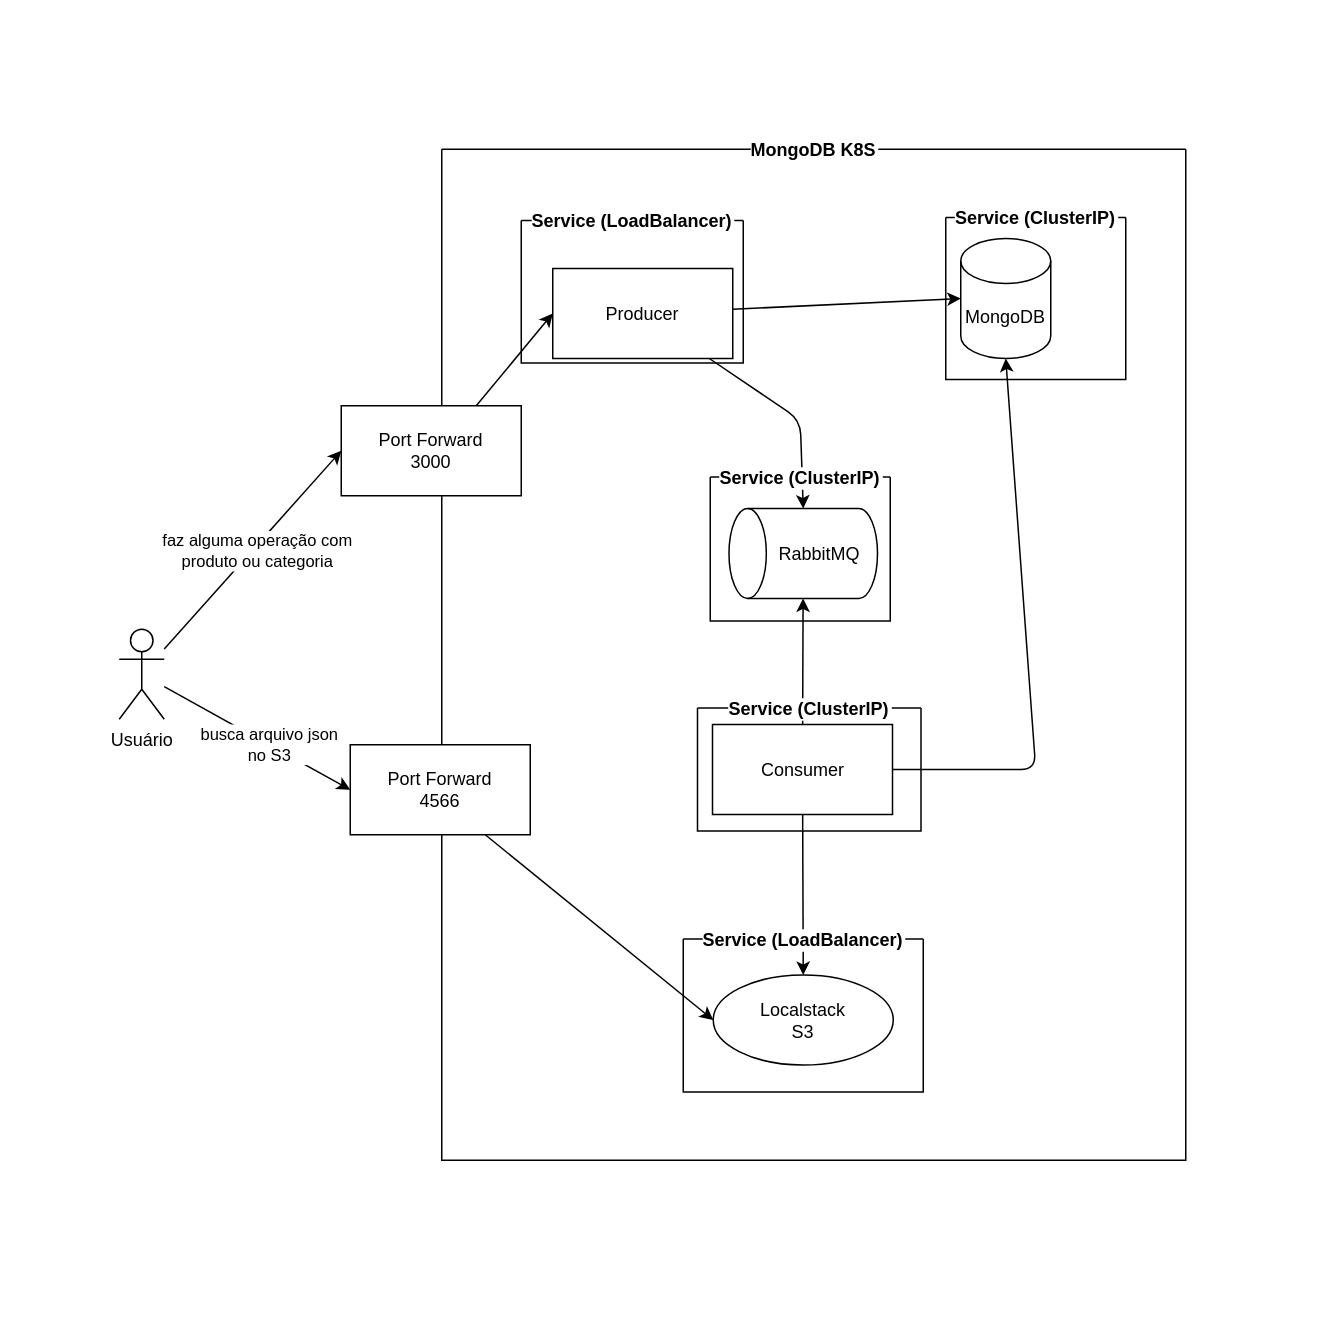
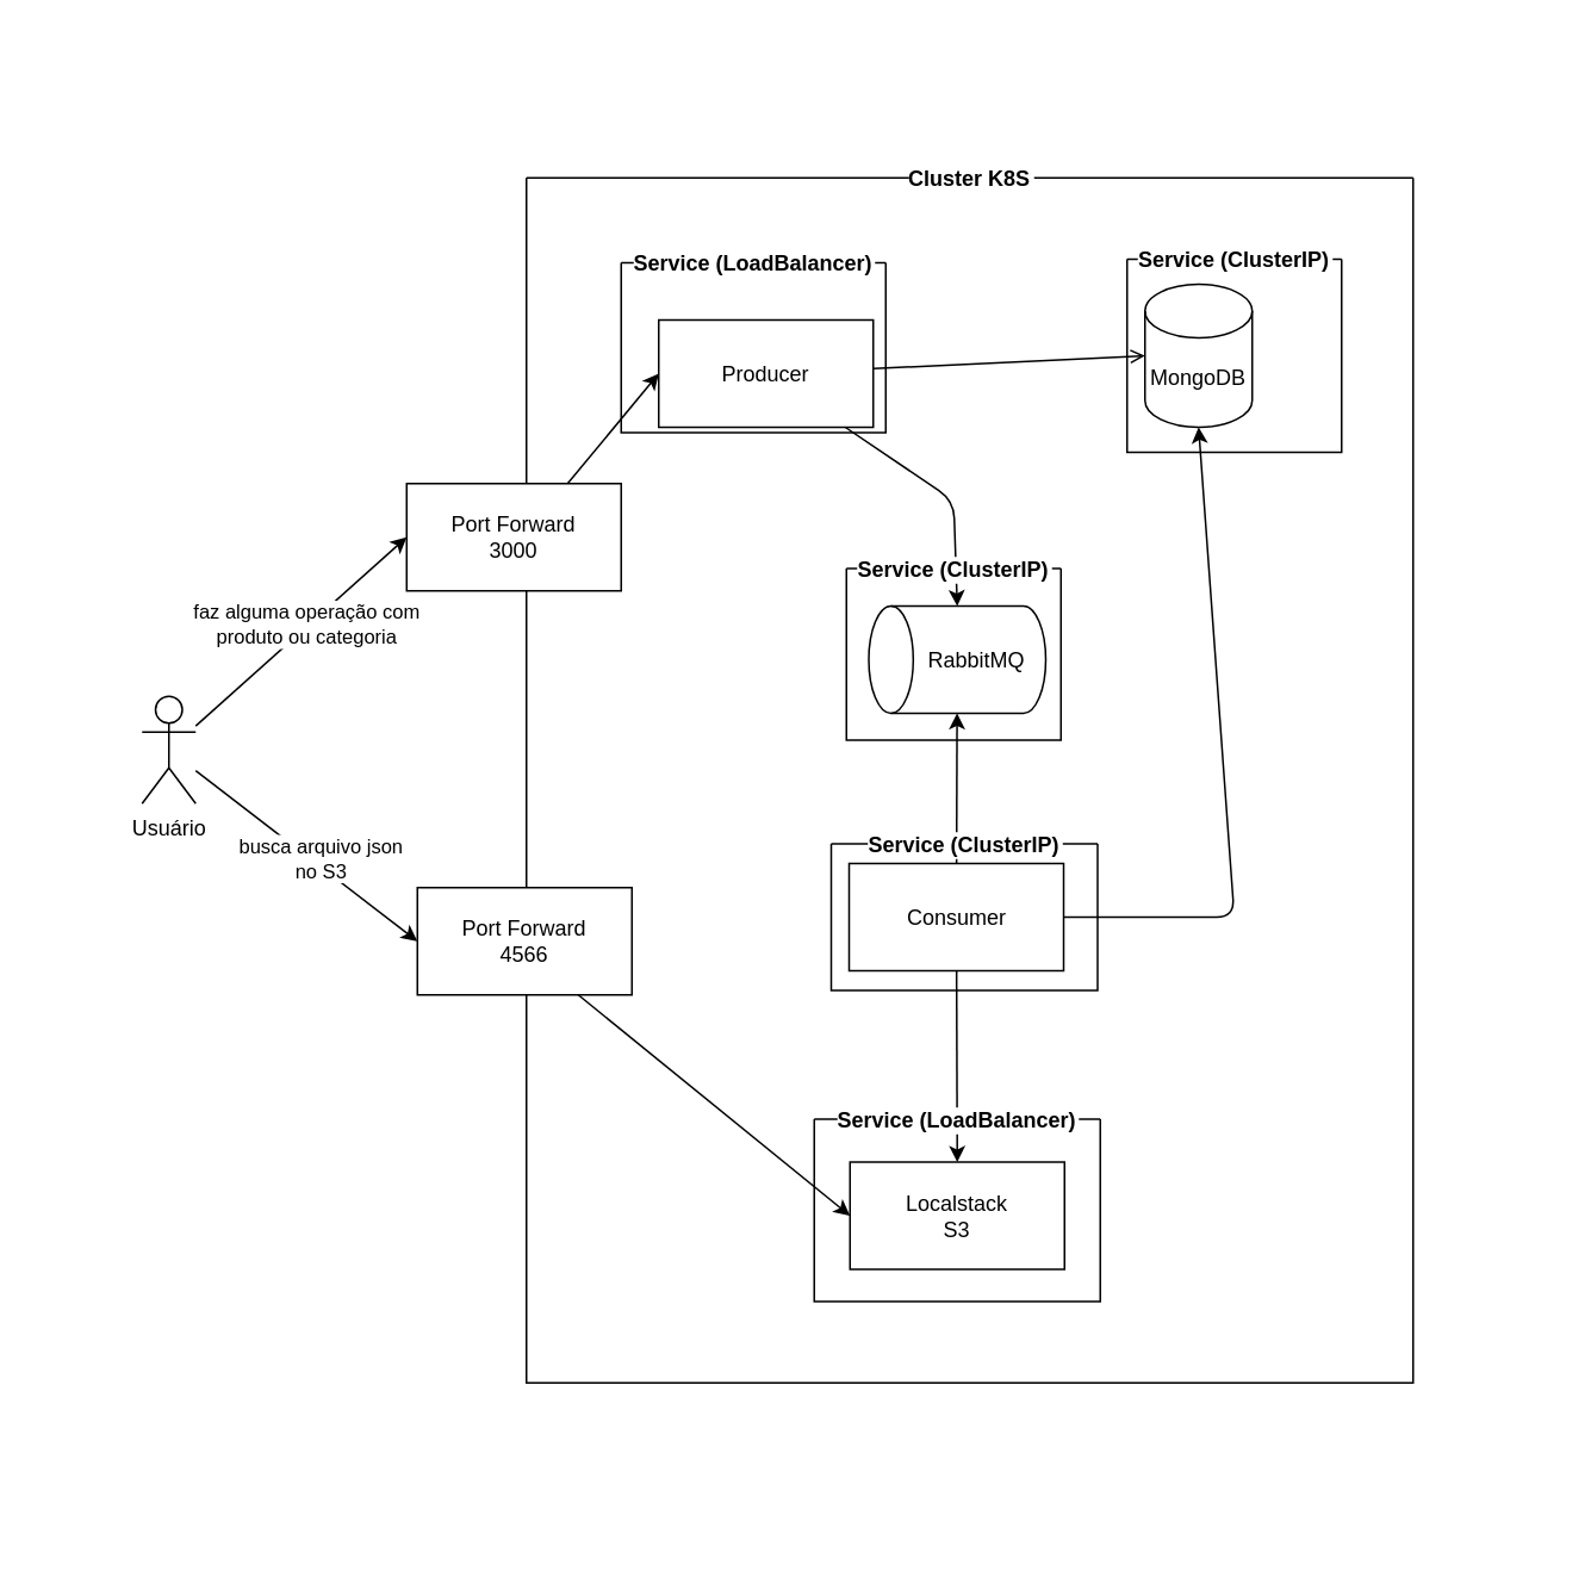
  <mxCell id="0" />
  <mxCell id="1" parent="0" />
  <mxCell id="2" style="edgeStyle=none;html=1;entryX=0;entryY=0.5;entryDx=0;entryDy=0;strokeColor=#000000;fontColor=#000000;" edge="1" parent="1" source="6" target="23"><mxGeometry relative="1" as="geometry" /></mxCell>
  <mxCell id="3" value="&lt;span style=&quot;&quot;&gt;faz alguma operação com&lt;br&gt;produto ou categoria&lt;br&gt;&lt;/span&gt;" style="edgeLabel;html=1;align=center;verticalAlign=middle;resizable=0;points=[];fontColor=#000000;labelBackgroundColor=#FFFFFF;" vertex="1" connectable="0" parent="2"><mxGeometry x="-0.31" y="2" relative="1" as="geometry"><mxPoint x="22" y="-19" as="offset" /></mxGeometry></mxCell>
  <mxCell id="4" style="edgeStyle=none;html=1;entryX=0;entryY=0.5;entryDx=0;entryDy=0;strokeColor=#000000;fontColor=#000000;" edge="1" parent="1" source="6" target="25"><mxGeometry relative="1" as="geometry" /></mxCell>
  <mxCell id="5" value="busca arquivo json&lt;br&gt;no S3" style="edgeLabel;html=1;align=center;verticalAlign=middle;resizable=0;points=[];fontColor=#000000;labelBackgroundColor=#FFFFFF;" vertex="1" connectable="0" parent="4"><mxGeometry x="-0.186" relative="1" as="geometry"><mxPoint x="19" y="10" as="offset" /></mxGeometry></mxCell>
- <mxCell id="6" value="&lt;font color=&quot;#000000&quot;&gt;Usuário&lt;/font&gt;" style="shape=umlActor;verticalLabelPosition=bottom;verticalAlign=top;html=1;outlineConnect=0;fillColor=none;strokeColor=#000000;" vertex="1" parent="1"><mxGeometry x="79" y="419" width="30" height="60" as="geometry" /></mxCell>
- <mxCell id="7" value="MongoDB K8S" style="swimlane;startSize=0;labelBackgroundColor=#FFFFFF;strokeColor=#000000;fontColor=#000000;fillColor=none;" vertex="1" parent="1"><mxGeometry x="294" y="99" width="496" height="674" as="geometry" /></mxCell>
- <mxCell id="8" style="edgeStyle=none;html=1;entryX=0;entryY=0.5;entryDx=0;entryDy=0;entryPerimeter=0;strokeColor=#000000;fontColor=#000000;" edge="1" parent="7" source="10" target="15"><mxGeometry relative="1" as="geometry" /></mxCell>
+ <mxCell id="6" value="&lt;font color=&quot;#000000&quot;&gt;Usuário&lt;/font&gt;" style="shape=umlActor;verticalLabelPosition=bottom;verticalAlign=top;html=1;outlineConnect=0;fillColor=none;strokeColor=#000000;" vertex="1" parent="1"><mxGeometry x="79" y="389" width="30" height="60" as="geometry" /></mxCell>
+ <mxCell id="7" value="Cluster K8S" style="swimlane;startSize=0;labelBackgroundColor=#FFFFFF;strokeColor=#000000;fontColor=#000000;fillColor=none;" vertex="1" parent="1"><mxGeometry x="294" y="99" width="496" height="674" as="geometry" /></mxCell>
+ <mxCell id="8" style="edgeStyle=none;html=1;entryX=0;entryY=0.5;entryDx=0;entryDy=0;entryPerimeter=0;strokeColor=#000000;fontColor=#000000;endArrow=open;" edge="1" parent="7" source="10" target="15"><mxGeometry relative="1" as="geometry" /></mxCell>
  <mxCell id="9" style="edgeStyle=none;html=1;entryX=1;entryY=0.5;entryDx=0;entryDy=0;entryPerimeter=0;strokeColor=#000000;fontColor=#000000;" edge="1" parent="7" source="10" target="16"><mxGeometry relative="1" as="geometry"><Array as="points"><mxPoint x="239" y="180.5" /></Array></mxGeometry></mxCell>
  <mxCell id="10" value="Producer" style="rounded=0;whiteSpace=wrap;html=1;labelBackgroundColor=#FFFFFF;strokeColor=#000000;fontColor=#000000;fillColor=none;" vertex="1" parent="7"><mxGeometry x="74" y="79.5" width="120" height="60" as="geometry" /></mxCell>
  <mxCell id="11" style="edgeStyle=none;html=1;strokeColor=#000000;fontColor=#000000;" edge="1" parent="7" source="14" target="16"><mxGeometry relative="1" as="geometry" /></mxCell>
  <mxCell id="12" style="edgeStyle=none;html=1;entryX=0.5;entryY=1;entryDx=0;entryDy=0;entryPerimeter=0;strokeColor=#000000;fontColor=#000000;exitX=1;exitY=0.5;exitDx=0;exitDy=0;" edge="1" parent="7" source="14" target="15"><mxGeometry relative="1" as="geometry"><mxPoint x="300.5" y="413.5" as="sourcePoint" /><mxPoint x="393" y="184.5" as="targetPoint" /><Array as="points"><mxPoint x="396" y="413.5" /></Array></mxGeometry></mxCell>
  <mxCell id="13" style="edgeStyle=none;html=1;entryX=0.5;entryY=0;entryDx=0;entryDy=0;strokeColor=#000000;fontColor=#000000;" edge="1" parent="7" source="14" target="17"><mxGeometry relative="1" as="geometry" /></mxCell>
  <mxCell id="14" value="Consumer" style="rounded=0;whiteSpace=wrap;html=1;labelBackgroundColor=#FFFFFF;strokeColor=#000000;fontColor=#000000;fillColor=none;" vertex="1" parent="7"><mxGeometry x="180.5" y="383.5" width="120" height="60" as="geometry" /></mxCell>
  <mxCell id="15" value="MongoDB" style="shape=cylinder3;whiteSpace=wrap;html=1;boundedLbl=1;backgroundOutline=1;size=15;labelBackgroundColor=#FFFFFF;strokeColor=#000000;fontColor=#000000;fillColor=none;" vertex="1" parent="7"><mxGeometry x="346" y="59.5" width="60" height="80" as="geometry" /></mxCell>
  <mxCell id="16" value="RabbitMQ" style="shape=cylinder3;whiteSpace=wrap;html=1;boundedLbl=1;backgroundOutline=1;size=12.441;labelBackgroundColor=#FFFFFF;strokeColor=#000000;fontColor=#000000;fillColor=none;rotation=0;labelPosition=center;verticalLabelPosition=middle;align=center;verticalAlign=middle;direction=north;flipH=0;" vertex="1" parent="7"><mxGeometry x="191.5" y="239.5" width="99" height="60" as="geometry" /></mxCell>
- <mxCell id="17" value="Localstack&lt;br&gt;S3" style="ellipse;whiteSpace=wrap;html=1;labelBackgroundColor=#FFFFFF;strokeColor=#000000;fontColor=#000000;fillColor=none;" vertex="1" parent="7"><mxGeometry x="181" y="550.5" width="120" height="60" as="geometry" /></mxCell>
+ <mxCell id="17" value="Localstack&lt;br&gt;S3" style="rounded=0;whiteSpace=wrap;html=1;labelBackgroundColor=#FFFFFF;strokeColor=#000000;fontColor=#000000;fillColor=none;" vertex="1" parent="7"><mxGeometry x="181" y="550.5" width="120" height="60" as="geometry" /></mxCell>
  <mxCell id="18" value="Service (LoadBalancer)" style="swimlane;startSize=0;labelBackgroundColor=#FFFFFF;strokeColor=#000000;fontColor=#000000;fillColor=none;" vertex="1" parent="7"><mxGeometry x="53" y="47.5" width="148" height="95" as="geometry" /></mxCell>
  <mxCell id="19" value="Service (ClusterIP)" style="swimlane;startSize=0;labelBackgroundColor=#FFFFFF;strokeColor=#000000;fontColor=#000000;fillColor=none;" vertex="1" parent="7"><mxGeometry x="336" y="45.5" width="120" height="108" as="geometry" /></mxCell>
  <mxCell id="20" value="Service (LoadBalancer)" style="swimlane;startSize=0;labelBackgroundColor=#FFFFFF;strokeColor=#000000;fontColor=#000000;fillColor=none;" vertex="1" parent="7"><mxGeometry x="161" y="526.5" width="160" height="102" as="geometry" /></mxCell>
  <mxCell id="21" value="Service (ClusterIP)" style="swimlane;startSize=0;labelBackgroundColor=#FFFFFF;strokeColor=#000000;fontColor=#000000;fillColor=none;" vertex="1" parent="7"><mxGeometry x="179" y="218.5" width="120" height="96" as="geometry" /></mxCell>
  <mxCell id="22" value="Service (ClusterIP)" style="swimlane;startSize=0;labelBackgroundColor=#FFFFFF;strokeColor=#000000;fontColor=#000000;fillColor=none;" vertex="1" parent="7"><mxGeometry x="170.5" y="372.5" width="149" height="82" as="geometry" /></mxCell>
  <mxCell id="23" value="Port Forward&lt;br&gt;3000" style="rounded=0;whiteSpace=wrap;html=1;labelBackgroundColor=#FFFFFF;strokeColor=#000000;fontColor=#000000;fillColor=#FFFFFF;fillStyle=auto;" vertex="1" parent="7"><mxGeometry x="-67" y="171" width="120" height="60" as="geometry" /></mxCell>
  <mxCell id="24" style="edgeStyle=none;html=1;entryX=0;entryY=0.5;entryDx=0;entryDy=0;strokeColor=#000000;fontColor=#000000;exitX=0.75;exitY=0;exitDx=0;exitDy=0;" edge="1" parent="7" source="23" target="10"><mxGeometry relative="1" as="geometry" /></mxCell>
  <mxCell id="25" value="Port Forward&lt;br&gt;4566" style="rounded=0;whiteSpace=wrap;html=1;labelBackgroundColor=#FFFFFF;strokeColor=#000000;fontColor=#000000;fillColor=#FFFFFF;fillStyle=auto;" vertex="1" parent="7"><mxGeometry x="-61" y="397" width="120" height="60" as="geometry" /></mxCell>
  <mxCell id="26" style="edgeStyle=none;html=1;entryX=0;entryY=0.5;entryDx=0;entryDy=0;strokeColor=#000000;fontColor=#000000;exitX=0.75;exitY=1;exitDx=0;exitDy=0;" edge="1" parent="7" source="25" target="17"><mxGeometry relative="1" as="geometry" /></mxCell>
  <mxCell id="27" value="" style="rounded=0;whiteSpace=wrap;html=1;labelBackgroundColor=#FFFFFF;strokeColor=#FFFFFF;fontColor=#000000;fillColor=none;" vertex="1" parent="1"><mxGeometry x="478" y="20" width="120" height="60" as="geometry" /></mxCell>
  <mxCell id="28" value="" style="rounded=0;whiteSpace=wrap;html=1;labelBackgroundColor=#FFFFFF;strokeColor=#FFFFFF;fontColor=#000000;fillColor=none;" vertex="1" parent="1"><mxGeometry x="20" y="272" width="120" height="60" as="geometry" /></mxCell>
  <mxCell id="29" value="" style="rounded=0;whiteSpace=wrap;html=1;labelBackgroundColor=#FFFFFF;strokeColor=#FFFFFF;fontColor=#000000;fillColor=none;" vertex="1" parent="1"><mxGeometry x="482" y="804" width="120" height="60" as="geometry" /></mxCell>
  <mxCell id="30" value="" style="rounded=0;whiteSpace=wrap;html=1;labelBackgroundColor=#FFFFFF;strokeColor=#FFFFFF;fontColor=#000000;fillColor=none;" vertex="1" parent="1"><mxGeometry x="812" y="406" width="56" height="60" as="geometry" /></mxCell>
